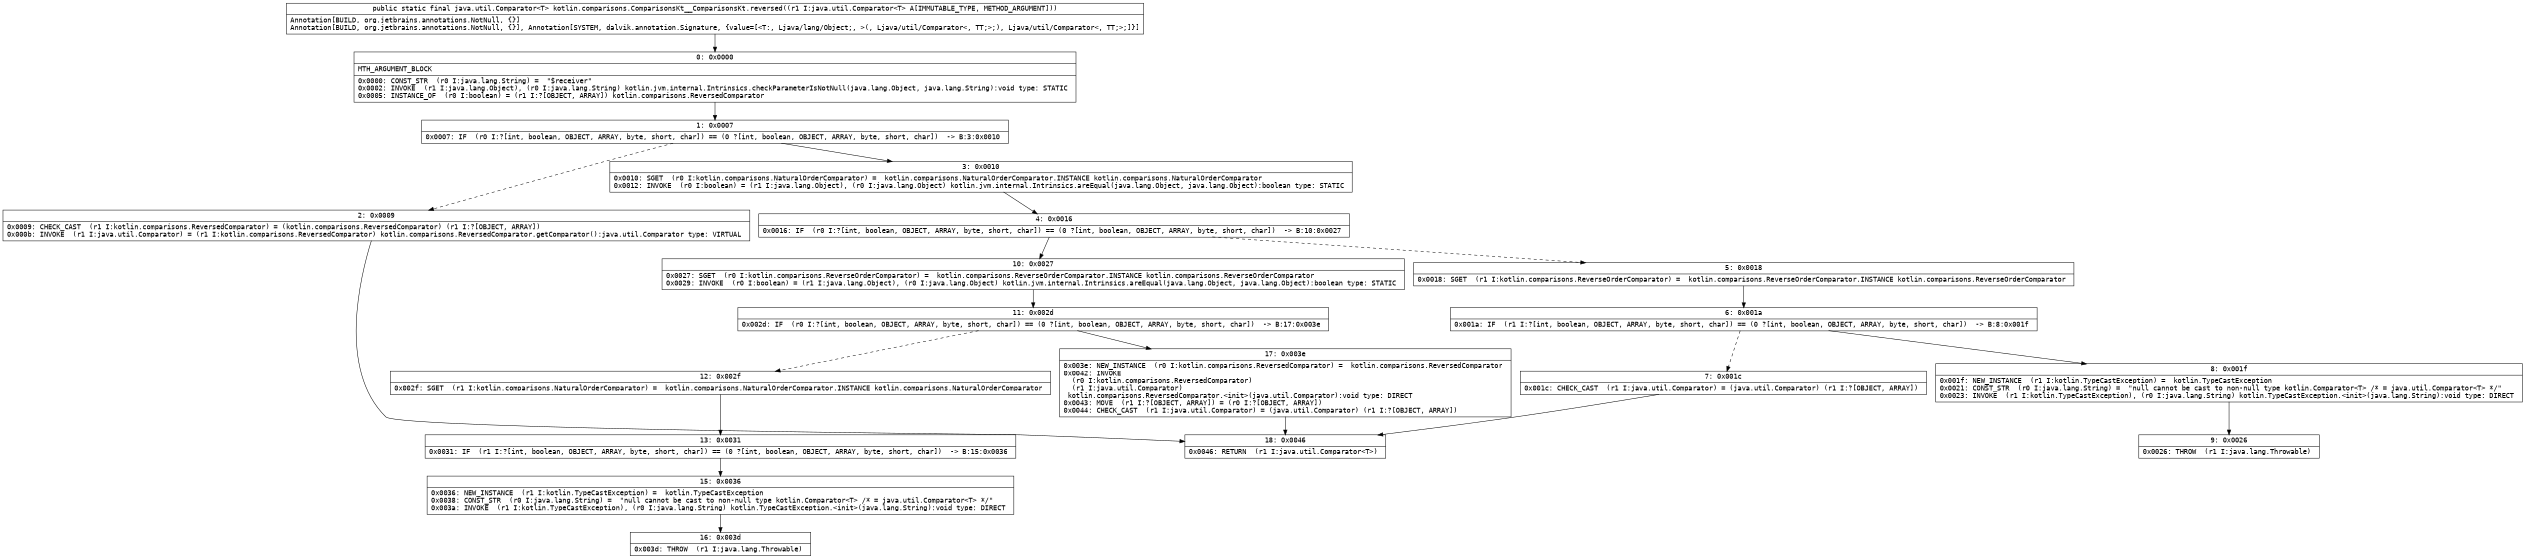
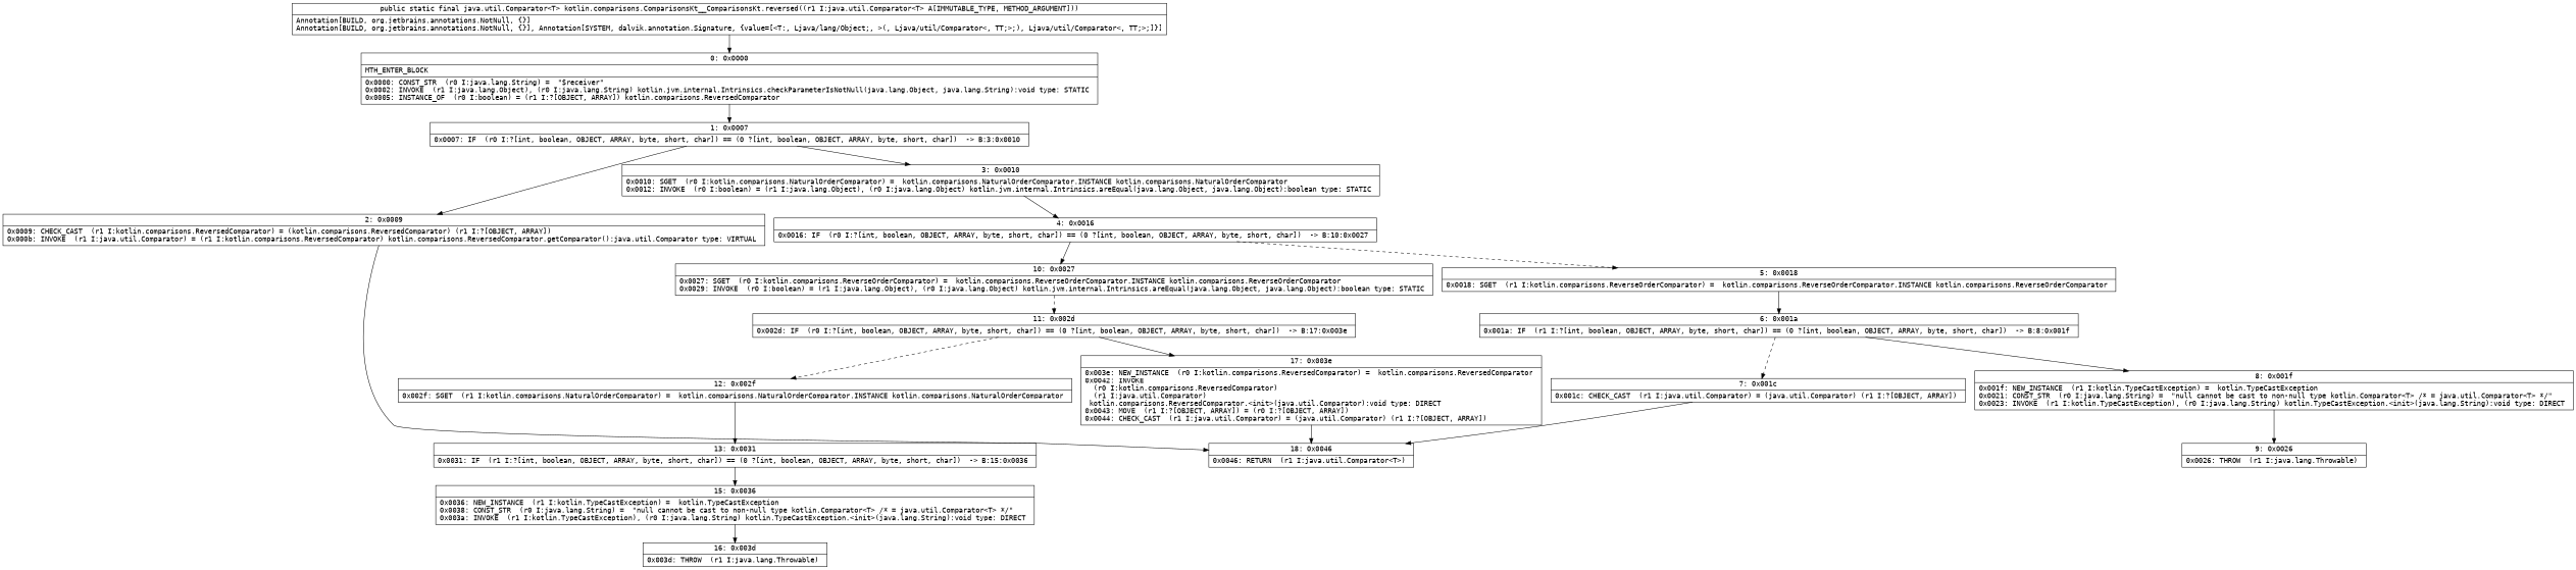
  digraph {
    fontname="DejaVu Sans Mono"
    node [fontname="DejaVu Sans Mono" shape=record]
    edge [fontname="DejaVu Sans Mono"]
-   n1 [label="{0\:\ 0x0000|MTH_ARGUMENT_BLOCK\l|0x0000: CONST_STR  (r0 I:java.lang.String) =  \"$receiver\" \l0x0002: INVOKE  (r1 I:java.lang.Object), (r0 I:java.lang.String) kotlin.jvm.internal.Intrinsics.checkParameterIsNotNull(java.lang.Object, java.lang.String):void type: STATIC \l0x0005: INSTANCE_OF  (r0 I:boolean) = (r1 I:?[OBJECT, ARRAY]) kotlin.comparisons.ReversedComparator \l}"]
+   n1 [label="{0\:\ 0x0000|MTH_ENTER_BLOCK\l|0x0000: CONST_STR  (r0 I:java.lang.String) =  \"$receiver\" \l0x0002: INVOKE  (r1 I:java.lang.Object), (r0 I:java.lang.String) kotlin.jvm.internal.Intrinsics.checkParameterIsNotNull(java.lang.Object, java.lang.String):void type: STATIC \l0x0005: INSTANCE_OF  (r0 I:boolean) = (r1 I:?[OBJECT, ARRAY]) kotlin.comparisons.ReversedComparator \l}"]
    n2 [label="{1\:\ 0x0007|0x0007: IF  (r0 I:?[int, boolean, OBJECT, ARRAY, byte, short, char]) == (0 ?[int, boolean, OBJECT, ARRAY, byte, short, char])  \-\> B:3:0x0010 \l}"]
    n3 [label="{2\:\ 0x0009|0x0009: CHECK_CAST  (r1 I:kotlin.comparisons.ReversedComparator) = (kotlin.comparisons.ReversedComparator) (r1 I:?[OBJECT, ARRAY]) \l0x000b: INVOKE  (r1 I:java.util.Comparator) = (r1 I:kotlin.comparisons.ReversedComparator) kotlin.comparisons.ReversedComparator.getComparator():java.util.Comparator type: VIRTUAL \l}"]
    n4 [label="{3\:\ 0x0010|0x0010: SGET  (r0 I:kotlin.comparisons.NaturalOrderComparator) =  kotlin.comparisons.NaturalOrderComparator.INSTANCE kotlin.comparisons.NaturalOrderComparator \l0x0012: INVOKE  (r0 I:boolean) = (r1 I:java.lang.Object), (r0 I:java.lang.Object) kotlin.jvm.internal.Intrinsics.areEqual(java.lang.Object, java.lang.Object):boolean type: STATIC \l}"]
    n5 [label="{18\:\ 0x0046|0x0046: RETURN  (r1 I:java.util.Comparator\<T\>) \l}"]
    n6 [label="{4\:\ 0x0016|0x0016: IF  (r0 I:?[int, boolean, OBJECT, ARRAY, byte, short, char]) == (0 ?[int, boolean, OBJECT, ARRAY, byte, short, char])  \-\> B:10:0x0027 \l}"]
    n7 [label="{5\:\ 0x0018|0x0018: SGET  (r1 I:kotlin.comparisons.ReverseOrderComparator) =  kotlin.comparisons.ReverseOrderComparator.INSTANCE kotlin.comparisons.ReverseOrderComparator \l}"]
    n8 [label="{10\:\ 0x0027|0x0027: SGET  (r0 I:kotlin.comparisons.ReverseOrderComparator) =  kotlin.comparisons.ReverseOrderComparator.INSTANCE kotlin.comparisons.ReverseOrderComparator \l0x0029: INVOKE  (r0 I:boolean) = (r1 I:java.lang.Object), (r0 I:java.lang.Object) kotlin.jvm.internal.Intrinsics.areEqual(java.lang.Object, java.lang.Object):boolean type: STATIC \l}"]
    n9 [label="{6\:\ 0x001a|0x001a: IF  (r1 I:?[int, boolean, OBJECT, ARRAY, byte, short, char]) == (0 ?[int, boolean, OBJECT, ARRAY, byte, short, char])  \-\> B:8:0x001f \l}"]
    n10 [label="{11\:\ 0x002d|0x002d: IF  (r0 I:?[int, boolean, OBJECT, ARRAY, byte, short, char]) == (0 ?[int, boolean, OBJECT, ARRAY, byte, short, char])  \-\> B:17:0x003e \l}"]
    n11 [label="{7\:\ 0x001c|0x001c: CHECK_CAST  (r1 I:java.util.Comparator) = (java.util.Comparator) (r1 I:?[OBJECT, ARRAY]) \l}"]
    n12 [label="{8\:\ 0x001f|0x001f: NEW_INSTANCE  (r1 I:kotlin.TypeCastException) =  kotlin.TypeCastException \l0x0021: CONST_STR  (r0 I:java.lang.String) =  \"null cannot be cast to non\-null type kotlin.Comparator\<T\> \/* = java.util.Comparator\<T\> *\/\" \l0x0023: INVOKE  (r1 I:kotlin.TypeCastException), (r0 I:java.lang.String) kotlin.TypeCastException.\<init\>(java.lang.String):void type: DIRECT \l}"]
    n13 [label="{9\:\ 0x0026|0x0026: THROW  (r1 I:java.lang.Throwable) \l}"]
    n14 [label="{12\:\ 0x002f|0x002f: SGET  (r1 I:kotlin.comparisons.NaturalOrderComparator) =  kotlin.comparisons.NaturalOrderComparator.INSTANCE kotlin.comparisons.NaturalOrderComparator \l}"]
    n15 [label="{17\:\ 0x003e|0x003e: NEW_INSTANCE  (r0 I:kotlin.comparisons.ReversedComparator) =  kotlin.comparisons.ReversedComparator \l0x0042: INVOKE  \l  (r0 I:kotlin.comparisons.ReversedComparator)\l  (r1 I:java.util.Comparator)\l kotlin.comparisons.ReversedComparator.\<init\>(java.util.Comparator):void type: DIRECT \l0x0043: MOVE  (r1 I:?[OBJECT, ARRAY]) = (r0 I:?[OBJECT, ARRAY]) \l0x0044: CHECK_CAST  (r1 I:java.util.Comparator) = (java.util.Comparator) (r1 I:?[OBJECT, ARRAY]) \l}"]
    n16 [label="{13\:\ 0x0031|0x0031: IF  (r1 I:?[int, boolean, OBJECT, ARRAY, byte, short, char]) == (0 ?[int, boolean, OBJECT, ARRAY, byte, short, char])  \-\> B:15:0x0036 \l}"]
    n17 [label="{15\:\ 0x0036|0x0036: NEW_INSTANCE  (r1 I:kotlin.TypeCastException) =  kotlin.TypeCastException \l0x0038: CONST_STR  (r0 I:java.lang.String) =  \"null cannot be cast to non\-null type kotlin.Comparator\<T\> \/* = java.util.Comparator\<T\> *\/\" \l0x003a: INVOKE  (r1 I:kotlin.TypeCastException), (r0 I:java.lang.String) kotlin.TypeCastException.\<init\>(java.lang.String):void type: DIRECT \l}"]
    n18 [label="{16\:\ 0x003d|0x003d: THROW  (r1 I:java.lang.Throwable) \l}"]
    n19 [label="{public static final java.util.Comparator\<T\> kotlin.comparisons.ComparisonsKt__ComparisonsKt.reversed((r1 I:java.util.Comparator\<T\> A[IMMUTABLE_TYPE, METHOD_ARGUMENT]))  | Annotation[BUILD, org.jetbrains.annotations.NotNull, \{\}]\lAnnotation[BUILD, org.jetbrains.annotations.NotNull, \{\}], Annotation[SYSTEM, dalvik.annotation.Signature, \{value=[\<T:, Ljava\/lang\/Object;, \>(, Ljava\/util\/Comparator\<, TT;\>;), Ljava\/util\/Comparator\<, TT;\>;]\}]\l}"]
    n1 -> n2
-   n2 -> n3 [style=dashed]
+   n2 -> n3 [style=solid]
    n2 -> n4
    n3 -> n5
    n4 -> n6
    n6 -> n7 [style=dashed]
    n6 -> n8
    n7 -> n9
-   n8 -> n10
+   n8 -> n10 [style=dashed]
    n9 -> n11 [style=dashed]
    n9 -> n12
    n10 -> n14 [style=dashed]
    n10 -> n15
    n11 -> n5
    n12 -> n13
    n14 -> n16
    n15 -> n5
    n16 -> n17
    n17 -> n18
    n19 -> n1
  }
